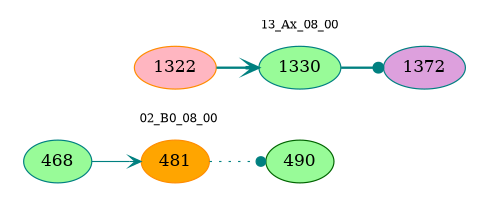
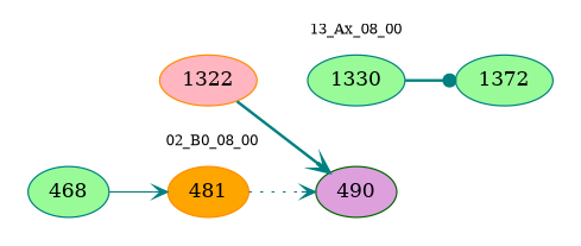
  digraph {
    rankdir=LR
    node [color=teal fillcolor=palegreen style=filled]
    edge [arrowhead=vee color=teal style=bold]
    n1 [color=darkorange fillcolor=lightpink label=1322]
    n2 [label=1330]
-   n3 [fillcolor=plum label=1372]
+   n3 [label=1372]
    n4 [label=468]
    n5 [color=darkorange fillcolor=orange label=481]
-   n6 [color=darkgreen label=490]
+   n6 [color=darkgreen fillcolor=plum label=490]
    subgraph cluster_1 {
      color=white
      fontsize=10
      label="13_Ax_08_00"
      n1
      n2
      n3
    }
    subgraph cluster_2 {
      color=white
      fontsize=10
      label="02_B0_08_00"
      n4
      n5
      n6
    }
-   n1 -> n2
+   n1 -> n6
    n2 -> n3 [arrowhead=dot]
    n4 -> n5 [style=solid]
-   n5 -> n6 [arrowhead=dot style=dotted]
+   n5 -> n6 [style=dotted]
  }
